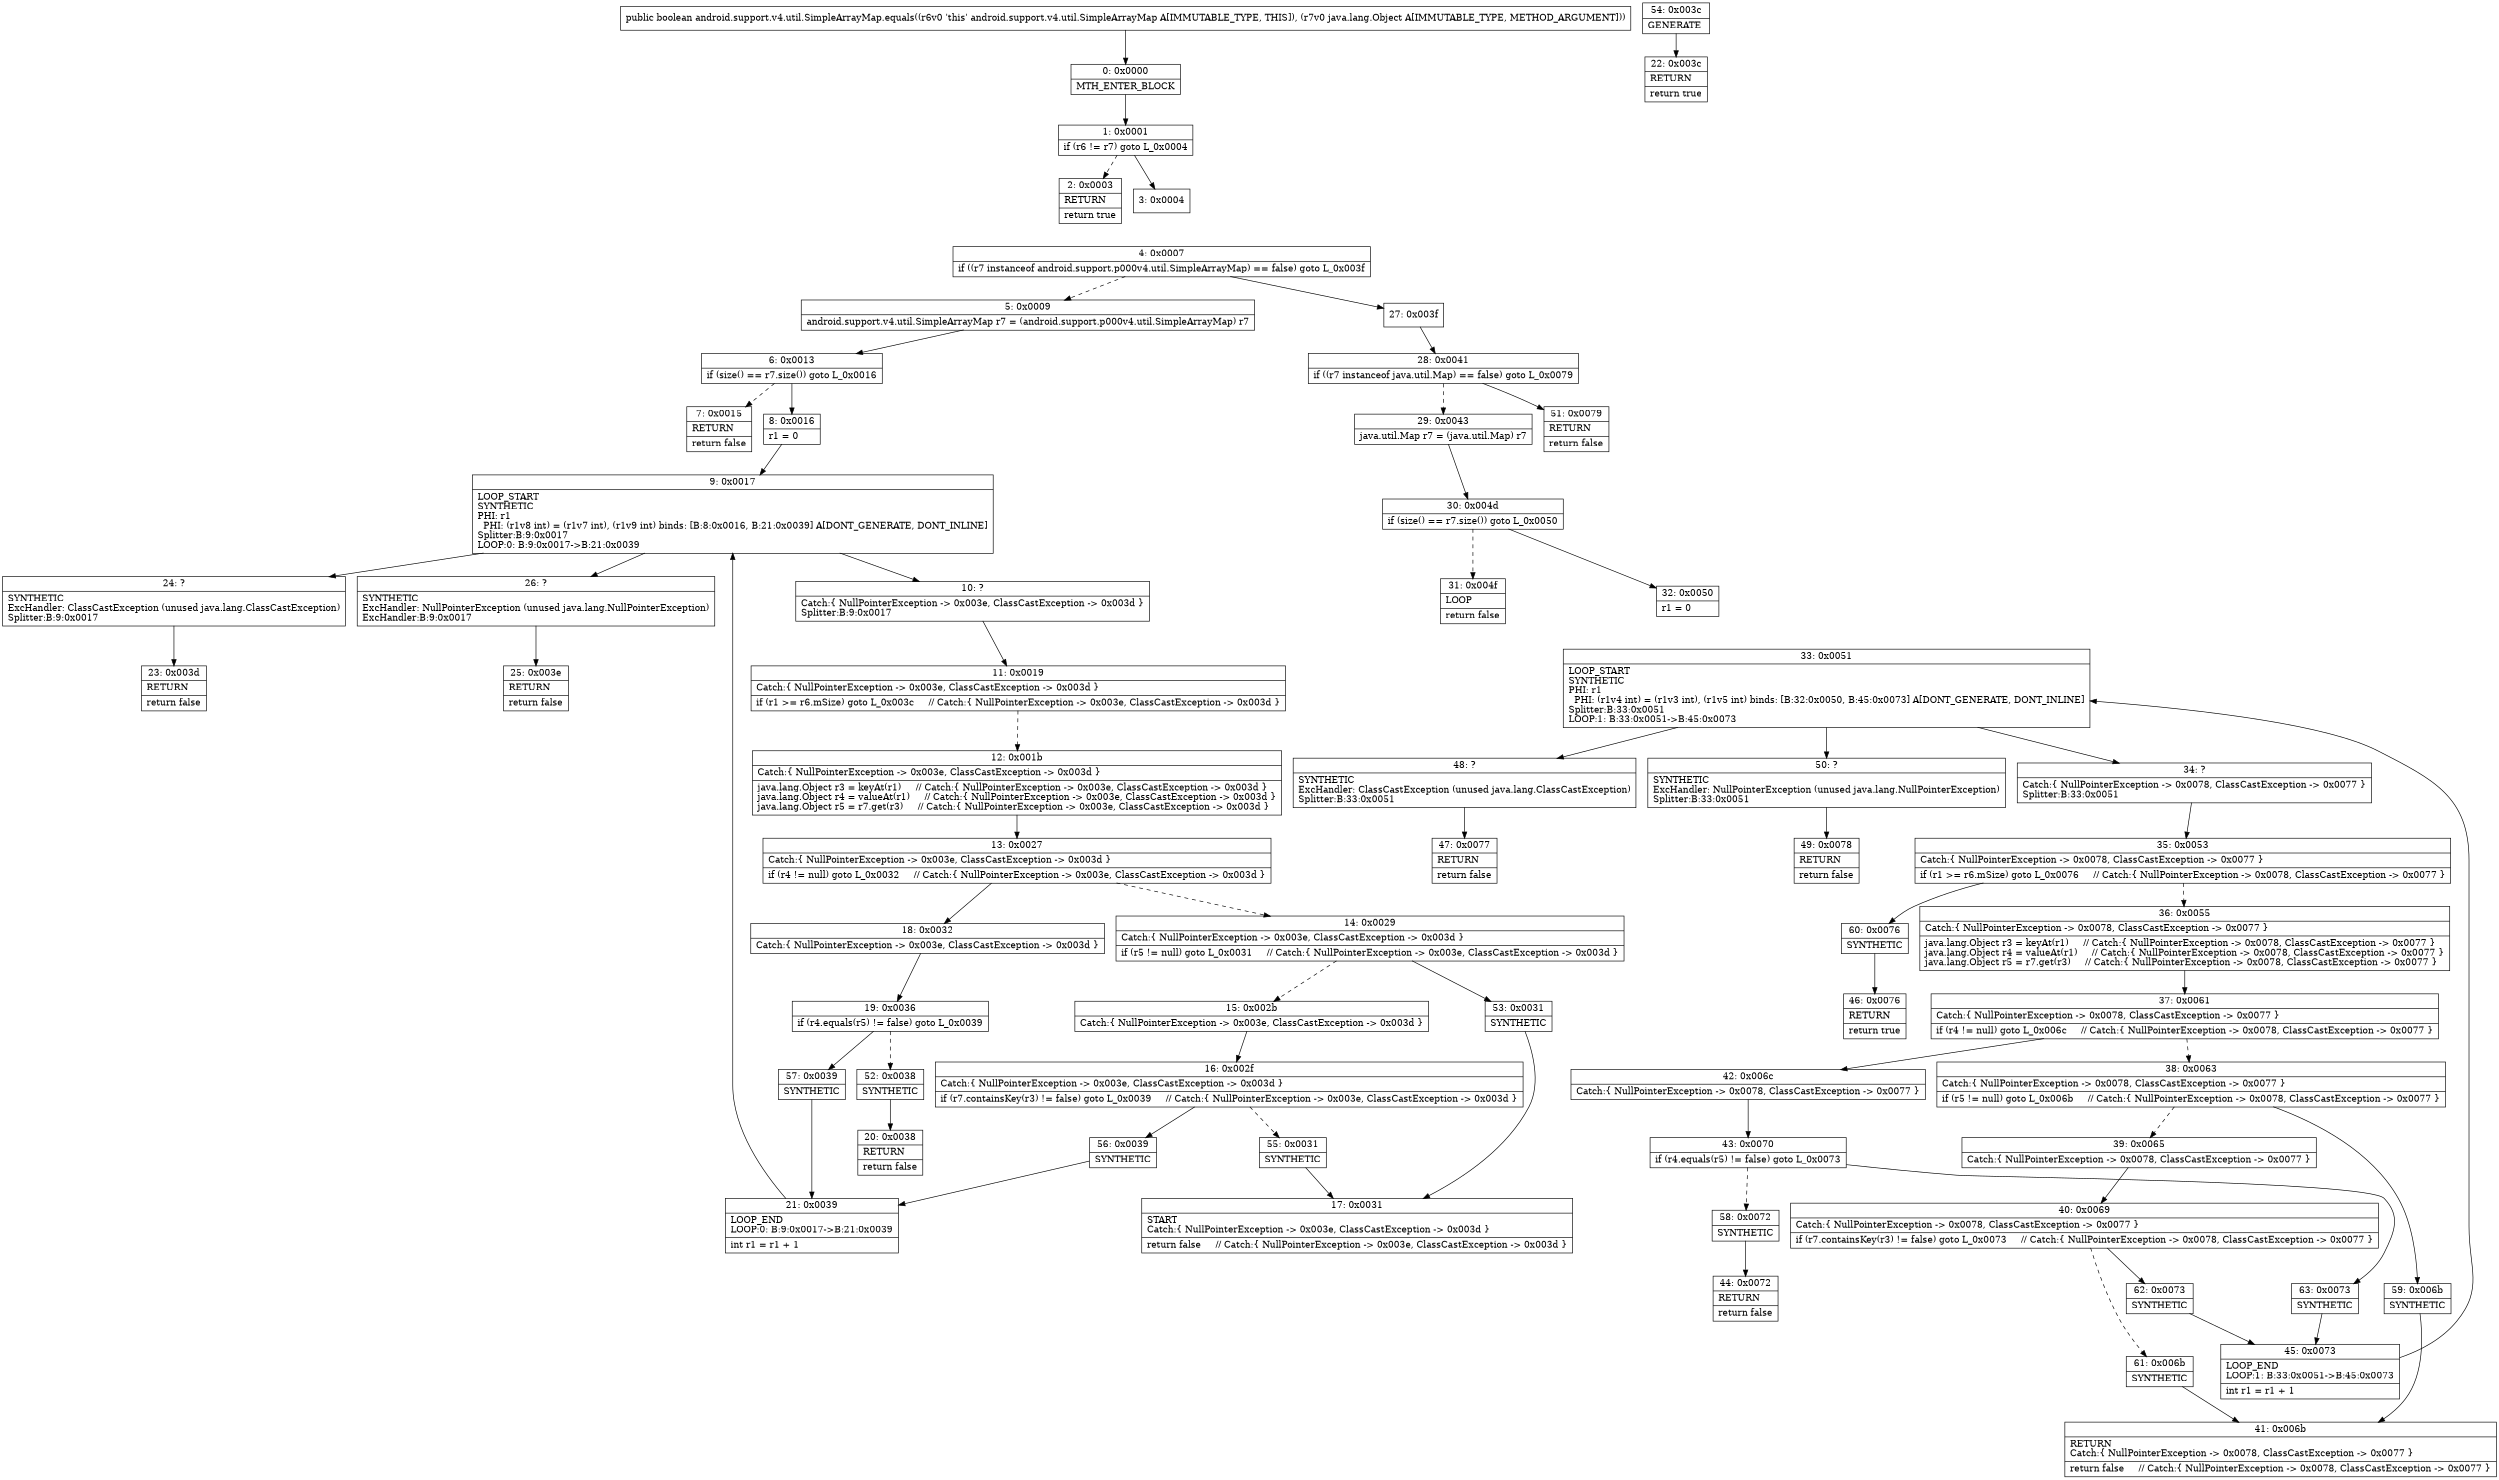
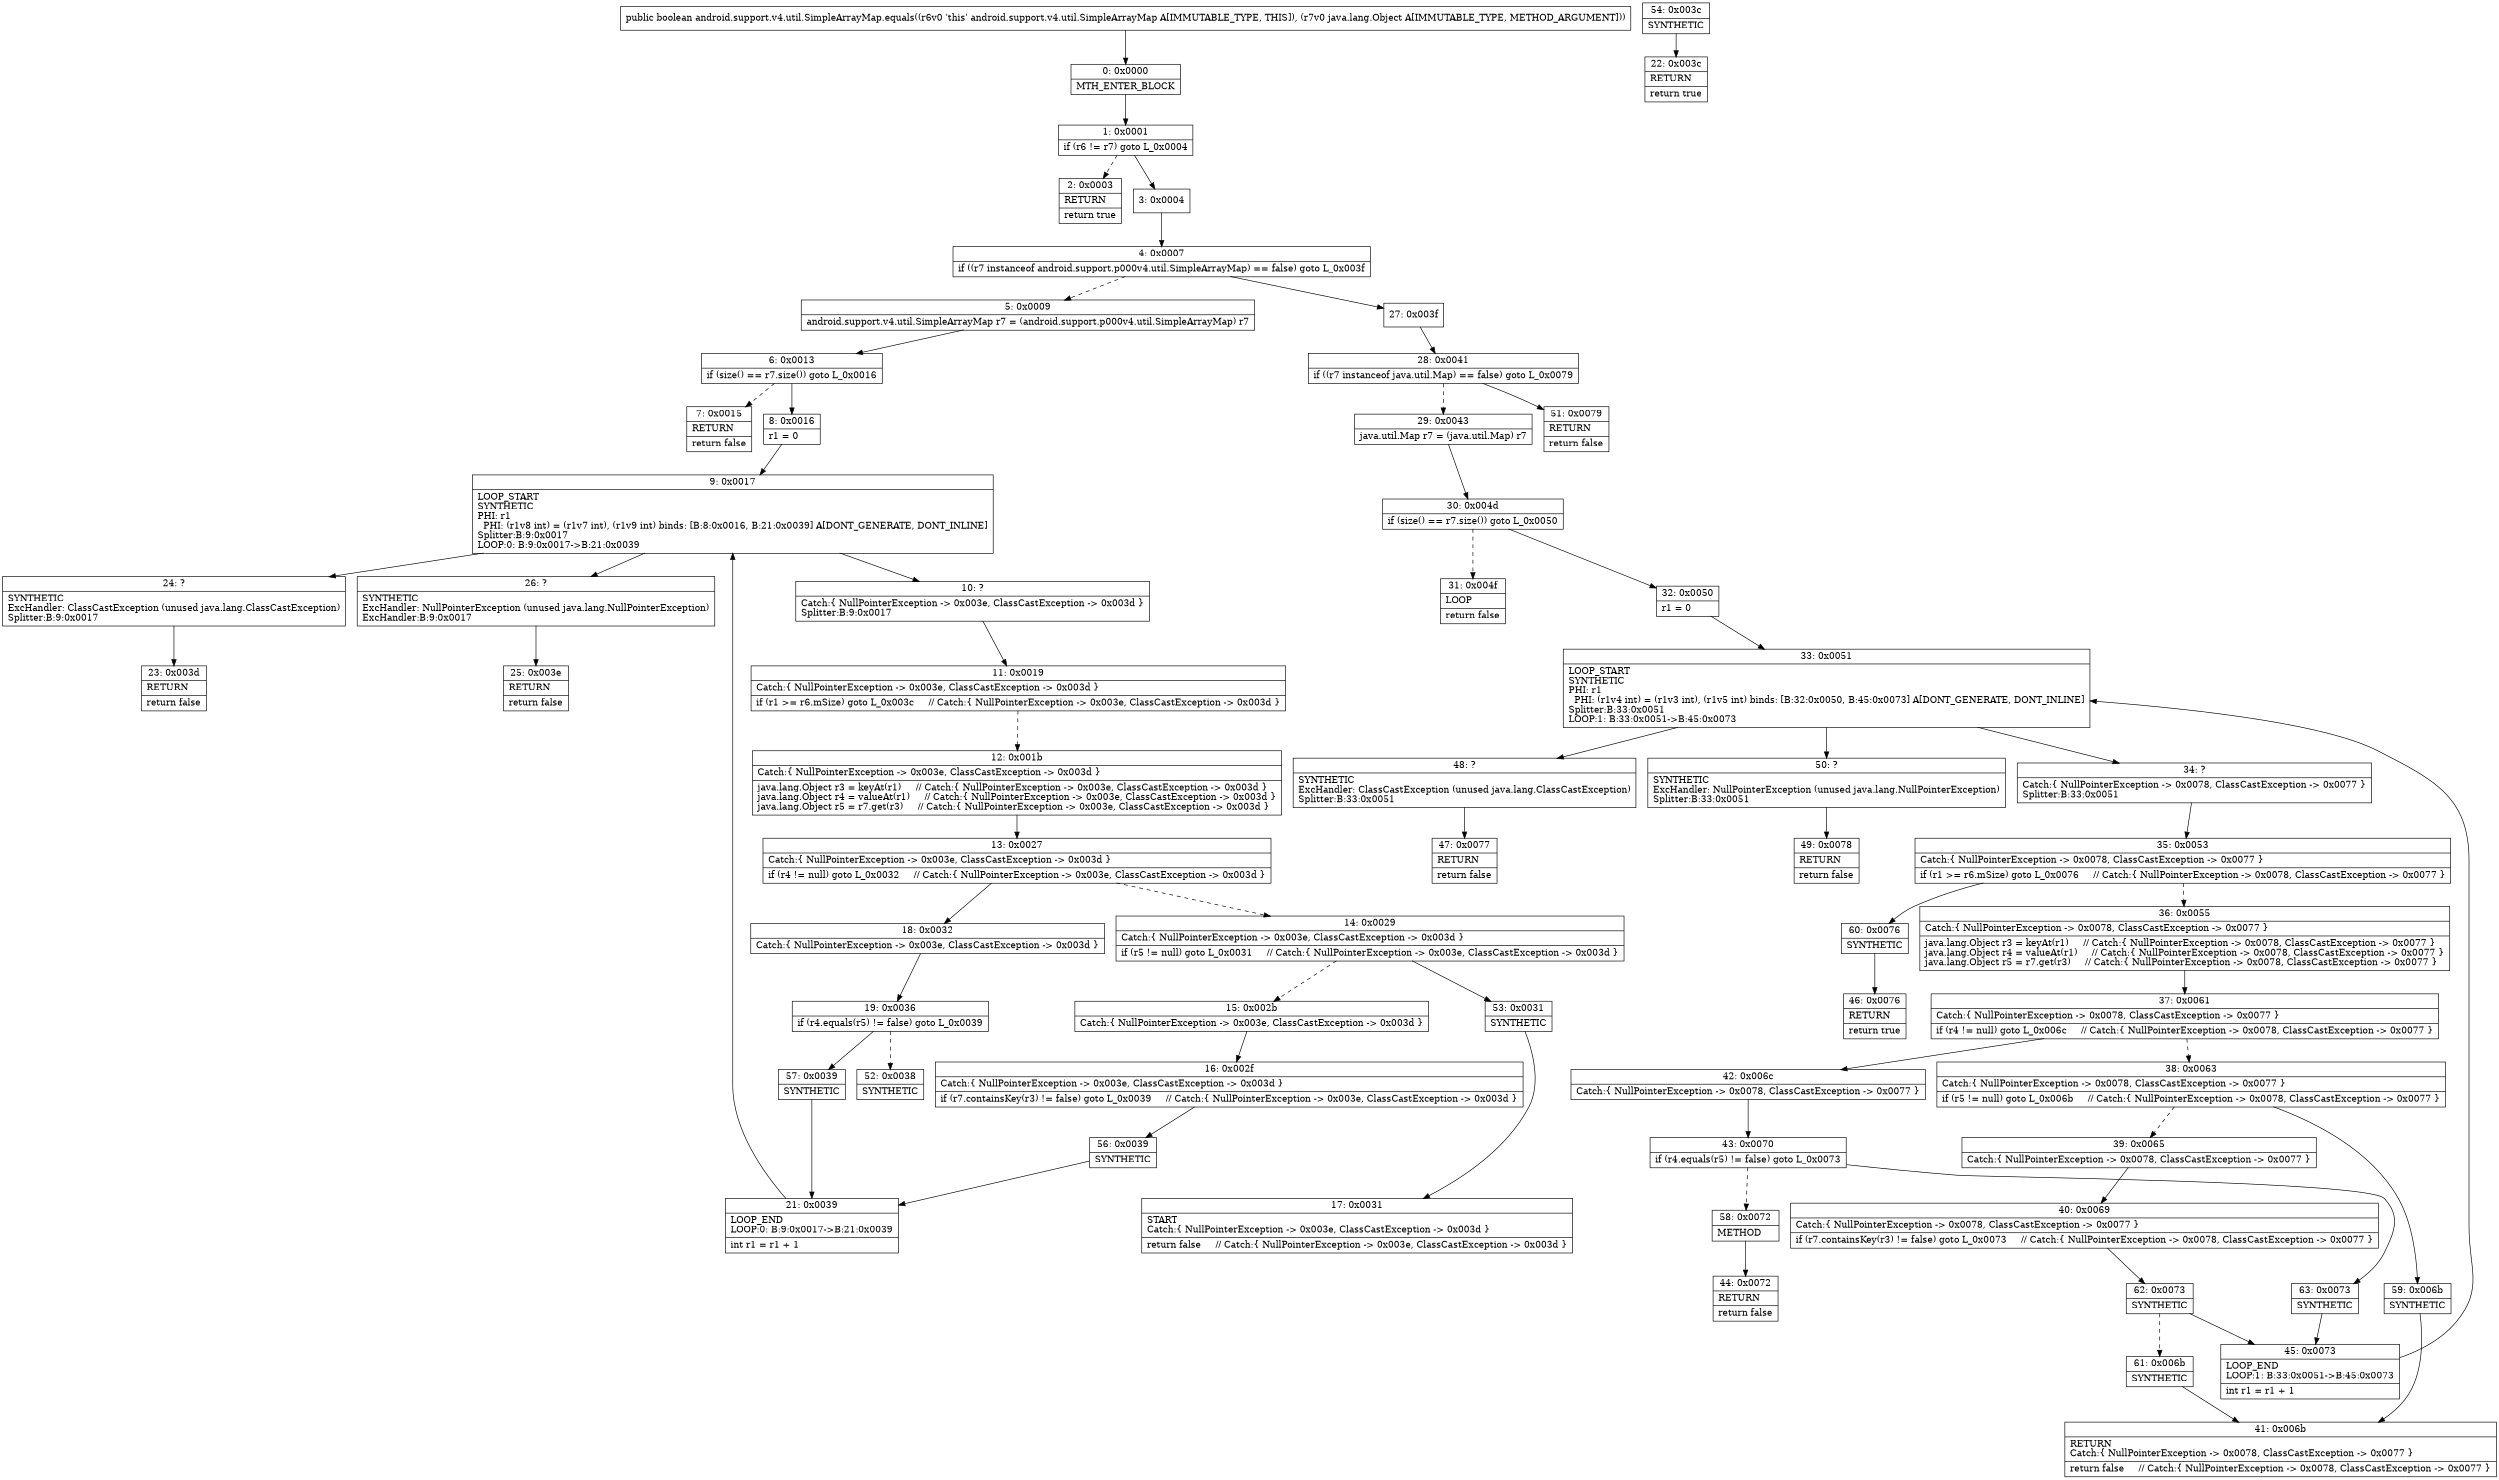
  digraph {
    node [shape=record]
    n1 [label="{0\:\ 0x0000|MTH_ENTER_BLOCK\l}"]
    n2 [label="{1\:\ 0x0001|if (r6 != r7) goto L_0x0004\l}"]
    n3 [label="{2\:\ 0x0003|RETURN\l|return true\l}"]
    n4 [label="{3\:\ 0x0004}"]
    n5 [label="{4\:\ 0x0007|if ((r7 instanceof android.support.p000v4.util.SimpleArrayMap) == false) goto L_0x003f\l}"]
    n6 [label="{5\:\ 0x0009|android.support.v4.util.SimpleArrayMap r7 = (android.support.p000v4.util.SimpleArrayMap) r7\l}"]
    n7 [label="{27\:\ 0x003f}"]
    n8 [label="{6\:\ 0x0013|if (size() == r7.size()) goto L_0x0016\l}"]
    n9 [label="{28\:\ 0x0041|if ((r7 instanceof java.util.Map) == false) goto L_0x0079\l}"]
    n10 [label="{7\:\ 0x0015|RETURN\l|return false\l}"]
    n11 [label="{8\:\ 0x0016|r1 = 0\l}"]
    n12 [label="{9\:\ 0x0017|LOOP_START\lSYNTHETIC\lPHI: r1 \l  PHI: (r1v8 int) = (r1v7 int), (r1v9 int) binds: [B:8:0x0016, B:21:0x0039] A[DONT_GENERATE, DONT_INLINE]\lSplitter:B:9:0x0017\lLOOP:0: B:9:0x0017\-\>B:21:0x0039\l}"]
    n13 [label="{10\:\ ?|Catch:\{ NullPointerException \-\> 0x003e, ClassCastException \-\> 0x003d \}\lSplitter:B:9:0x0017\l}"]
    n14 [label="{24\:\ ?|SYNTHETIC\lExcHandler: ClassCastException (unused java.lang.ClassCastException)\lSplitter:B:9:0x0017\l}"]
    n15 [label="{26\:\ ?|SYNTHETIC\lExcHandler: NullPointerException (unused java.lang.NullPointerException)\lExcHandler:B:9:0x0017\l}"]
    n16 [label="{11\:\ 0x0019|Catch:\{ NullPointerException \-\> 0x003e, ClassCastException \-\> 0x003d \}\l|if (r1 \>= r6.mSize) goto L_0x003c     \/\/ Catch:\{ NullPointerException \-\> 0x003e, ClassCastException \-\> 0x003d \}\l}"]
    n17 [label="{23\:\ 0x003d|RETURN\l|return false\l}"]
    n18 [label="{25\:\ 0x003e|RETURN\l|return false\l}"]
    n19 [label="{12\:\ 0x001b|Catch:\{ NullPointerException \-\> 0x003e, ClassCastException \-\> 0x003d \}\l|java.lang.Object r3 = keyAt(r1)     \/\/ Catch:\{ NullPointerException \-\> 0x003e, ClassCastException \-\> 0x003d \}\ljava.lang.Object r4 = valueAt(r1)     \/\/ Catch:\{ NullPointerException \-\> 0x003e, ClassCastException \-\> 0x003d \}\ljava.lang.Object r5 = r7.get(r3)     \/\/ Catch:\{ NullPointerException \-\> 0x003e, ClassCastException \-\> 0x003d \}\l}"]
    n20 [label="{13\:\ 0x0027|Catch:\{ NullPointerException \-\> 0x003e, ClassCastException \-\> 0x003d \}\l|if (r4 != null) goto L_0x0032     \/\/ Catch:\{ NullPointerException \-\> 0x003e, ClassCastException \-\> 0x003d \}\l}"]
-   n21 [label="{54\:\ 0x003c|GENERATE\l}"]
+   n21 [label="{54\:\ 0x003c|SYNTHETIC\l}"]
    n22 [label="{22\:\ 0x003c|RETURN\l|return true\l}"]
    n23 [label="{14\:\ 0x0029|Catch:\{ NullPointerException \-\> 0x003e, ClassCastException \-\> 0x003d \}\l|if (r5 != null) goto L_0x0031     \/\/ Catch:\{ NullPointerException \-\> 0x003e, ClassCastException \-\> 0x003d \}\l}"]
    n24 [label="{18\:\ 0x0032|Catch:\{ NullPointerException \-\> 0x003e, ClassCastException \-\> 0x003d \}\l}"]
    n25 [label="{15\:\ 0x002b|Catch:\{ NullPointerException \-\> 0x003e, ClassCastException \-\> 0x003d \}\l}"]
    n26 [label="{53\:\ 0x0031|SYNTHETIC\l}"]
    n27 [label="{19\:\ 0x0036|if (r4.equals(r5) != false) goto L_0x0039\l}"]
    n28 [label="{16\:\ 0x002f|Catch:\{ NullPointerException \-\> 0x003e, ClassCastException \-\> 0x003d \}\l|if (r7.containsKey(r3) != false) goto L_0x0039     \/\/ Catch:\{ NullPointerException \-\> 0x003e, ClassCastException \-\> 0x003d \}\l}"]
    n29 [label="{17\:\ 0x0031|START\lCatch:\{ NullPointerException \-\> 0x003e, ClassCastException \-\> 0x003d \}\l|return false     \/\/ Catch:\{ NullPointerException \-\> 0x003e, ClassCastException \-\> 0x003d \}\l}"]
-   n30 [label="{55\:\ 0x0031|SYNTHETIC\l}"]
    n31 [label="{56\:\ 0x0039|SYNTHETIC\l}"]
    n32 [label="{21\:\ 0x0039|LOOP_END\lLOOP:0: B:9:0x0017\-\>B:21:0x0039\l|int r1 = r1 + 1\l}"]
    n33 [label="{52\:\ 0x0038|SYNTHETIC\l}"]
    n34 [label="{57\:\ 0x0039|SYNTHETIC\l}"]
-   n35 [label="{20\:\ 0x0038|RETURN\l|return false\l}"]
    n36 [label="{29\:\ 0x0043|java.util.Map r7 = (java.util.Map) r7\l}"]
    n37 [label="{51\:\ 0x0079|RETURN\l|return false\l}"]
    n38 [label="{30\:\ 0x004d|if (size() == r7.size()) goto L_0x0050\l}"]
    n39 [label="{31\:\ 0x004f|LOOP\l|return false\l}"]
    n40 [label="{32\:\ 0x0050|r1 = 0\l}"]
    n41 [label="{33\:\ 0x0051|LOOP_START\lSYNTHETIC\lPHI: r1 \l  PHI: (r1v4 int) = (r1v3 int), (r1v5 int) binds: [B:32:0x0050, B:45:0x0073] A[DONT_GENERATE, DONT_INLINE]\lSplitter:B:33:0x0051\lLOOP:1: B:33:0x0051\-\>B:45:0x0073\l}"]
    n42 [label="{34\:\ ?|Catch:\{ NullPointerException \-\> 0x0078, ClassCastException \-\> 0x0077 \}\lSplitter:B:33:0x0051\l}"]
    n43 [label="{48\:\ ?|SYNTHETIC\lExcHandler: ClassCastException (unused java.lang.ClassCastException)\lSplitter:B:33:0x0051\l}"]
    n44 [label="{50\:\ ?|SYNTHETIC\lExcHandler: NullPointerException (unused java.lang.NullPointerException)\lSplitter:B:33:0x0051\l}"]
    n45 [label="{35\:\ 0x0053|Catch:\{ NullPointerException \-\> 0x0078, ClassCastException \-\> 0x0077 \}\l|if (r1 \>= r6.mSize) goto L_0x0076     \/\/ Catch:\{ NullPointerException \-\> 0x0078, ClassCastException \-\> 0x0077 \}\l}"]
    n46 [label="{47\:\ 0x0077|RETURN\l|return false\l}"]
    n47 [label="{49\:\ 0x0078|RETURN\l|return false\l}"]
    n48 [label="{36\:\ 0x0055|Catch:\{ NullPointerException \-\> 0x0078, ClassCastException \-\> 0x0077 \}\l|java.lang.Object r3 = keyAt(r1)     \/\/ Catch:\{ NullPointerException \-\> 0x0078, ClassCastException \-\> 0x0077 \}\ljava.lang.Object r4 = valueAt(r1)     \/\/ Catch:\{ NullPointerException \-\> 0x0078, ClassCastException \-\> 0x0077 \}\ljava.lang.Object r5 = r7.get(r3)     \/\/ Catch:\{ NullPointerException \-\> 0x0078, ClassCastException \-\> 0x0077 \}\l}"]
    n49 [label="{60\:\ 0x0076|SYNTHETIC\l}"]
    n50 [label="{37\:\ 0x0061|Catch:\{ NullPointerException \-\> 0x0078, ClassCastException \-\> 0x0077 \}\l|if (r4 != null) goto L_0x006c     \/\/ Catch:\{ NullPointerException \-\> 0x0078, ClassCastException \-\> 0x0077 \}\l}"]
    n51 [label="{46\:\ 0x0076|RETURN\l|return true\l}"]
    n52 [label="{38\:\ 0x0063|Catch:\{ NullPointerException \-\> 0x0078, ClassCastException \-\> 0x0077 \}\l|if (r5 != null) goto L_0x006b     \/\/ Catch:\{ NullPointerException \-\> 0x0078, ClassCastException \-\> 0x0077 \}\l}"]
    n53 [label="{42\:\ 0x006c|Catch:\{ NullPointerException \-\> 0x0078, ClassCastException \-\> 0x0077 \}\l}"]
    n54 [label="{39\:\ 0x0065|Catch:\{ NullPointerException \-\> 0x0078, ClassCastException \-\> 0x0077 \}\l}"]
    n55 [label="{59\:\ 0x006b|SYNTHETIC\l}"]
    n56 [label="{43\:\ 0x0070|if (r4.equals(r5) != false) goto L_0x0073\l}"]
    n57 [label="{40\:\ 0x0069|Catch:\{ NullPointerException \-\> 0x0078, ClassCastException \-\> 0x0077 \}\l|if (r7.containsKey(r3) != false) goto L_0x0073     \/\/ Catch:\{ NullPointerException \-\> 0x0078, ClassCastException \-\> 0x0077 \}\l}"]
    n58 [label="{41\:\ 0x006b|RETURN\lCatch:\{ NullPointerException \-\> 0x0078, ClassCastException \-\> 0x0077 \}\l|return false     \/\/ Catch:\{ NullPointerException \-\> 0x0078, ClassCastException \-\> 0x0077 \}\l}"]
    n59 [label="{61\:\ 0x006b|SYNTHETIC\l}"]
    n60 [label="{62\:\ 0x0073|SYNTHETIC\l}"]
    n61 [label="{45\:\ 0x0073|LOOP_END\lLOOP:1: B:33:0x0051\-\>B:45:0x0073\l|int r1 = r1 + 1\l}"]
-   n62 [label="{58\:\ 0x0072|SYNTHETIC\l}"]
+   n62 [label="{58\:\ 0x0072|METHOD\l}"]
    n63 [label="{63\:\ 0x0073|SYNTHETIC\l}"]
    n64 [label="{44\:\ 0x0072|RETURN\l|return false\l}"]
    n65 [label="{public boolean android.support.v4.util.SimpleArrayMap.equals((r6v0 'this' android.support.v4.util.SimpleArrayMap A[IMMUTABLE_TYPE, THIS]), (r7v0 java.lang.Object A[IMMUTABLE_TYPE, METHOD_ARGUMENT])) }"]
    n1 -> n2
    n2 -> n3 [style=dashed]
    n2 -> n4
+   n4 -> n5
    n5 -> n6 [style=dashed]
    n5 -> n7
    n6 -> n8
    n7 -> n9
    n8 -> n10 [style=dashed]
    n8 -> n11
    n9 -> n36 [style=dashed]
    n9 -> n37
    n11 -> n12
    n12 -> n13
    n12 -> n14
    n12 -> n15
    n13 -> n16
    n14 -> n17
    n15 -> n18
    n16 -> n19 [style=dashed]
    n19 -> n20
    n20 -> n23 [style=dashed]
    n20 -> n24
    n21 -> n22
    n23 -> n25 [style=dashed]
    n23 -> n26
    n24 -> n27
    n25 -> n28
    n26 -> n29
    n27 -> n33 [style=dashed]
    n27 -> n34
-   n28 -> n30 [style=dashed]
    n28 -> n31
-   n30 -> n29
    n31 -> n32
    n32 -> n12
-   n33 -> n35
    n34 -> n32
    n36 -> n38
    n38 -> n39 [style=dashed]
    n38 -> n40
+   n40 -> n41
    n41 -> n42
    n41 -> n43
    n41 -> n44
    n42 -> n45
    n43 -> n46
    n44 -> n47
    n45 -> n48 [style=dashed]
    n45 -> n49
    n48 -> n50
    n49 -> n51
    n50 -> n52 [style=dashed]
    n50 -> n53
    n52 -> n54 [style=dashed]
    n52 -> n55
    n53 -> n56
    n54 -> n57
    n55 -> n58
    n56 -> n62 [style=dashed]
    n56 -> n63
-   n57 -> n59 [style=dashed]
+   n60 -> n59 [style=dashed]
    n57 -> n60
    n59 -> n58
    n60 -> n61
    n61 -> n41
    n62 -> n64
    n63 -> n61
    n65 -> n1
  }
